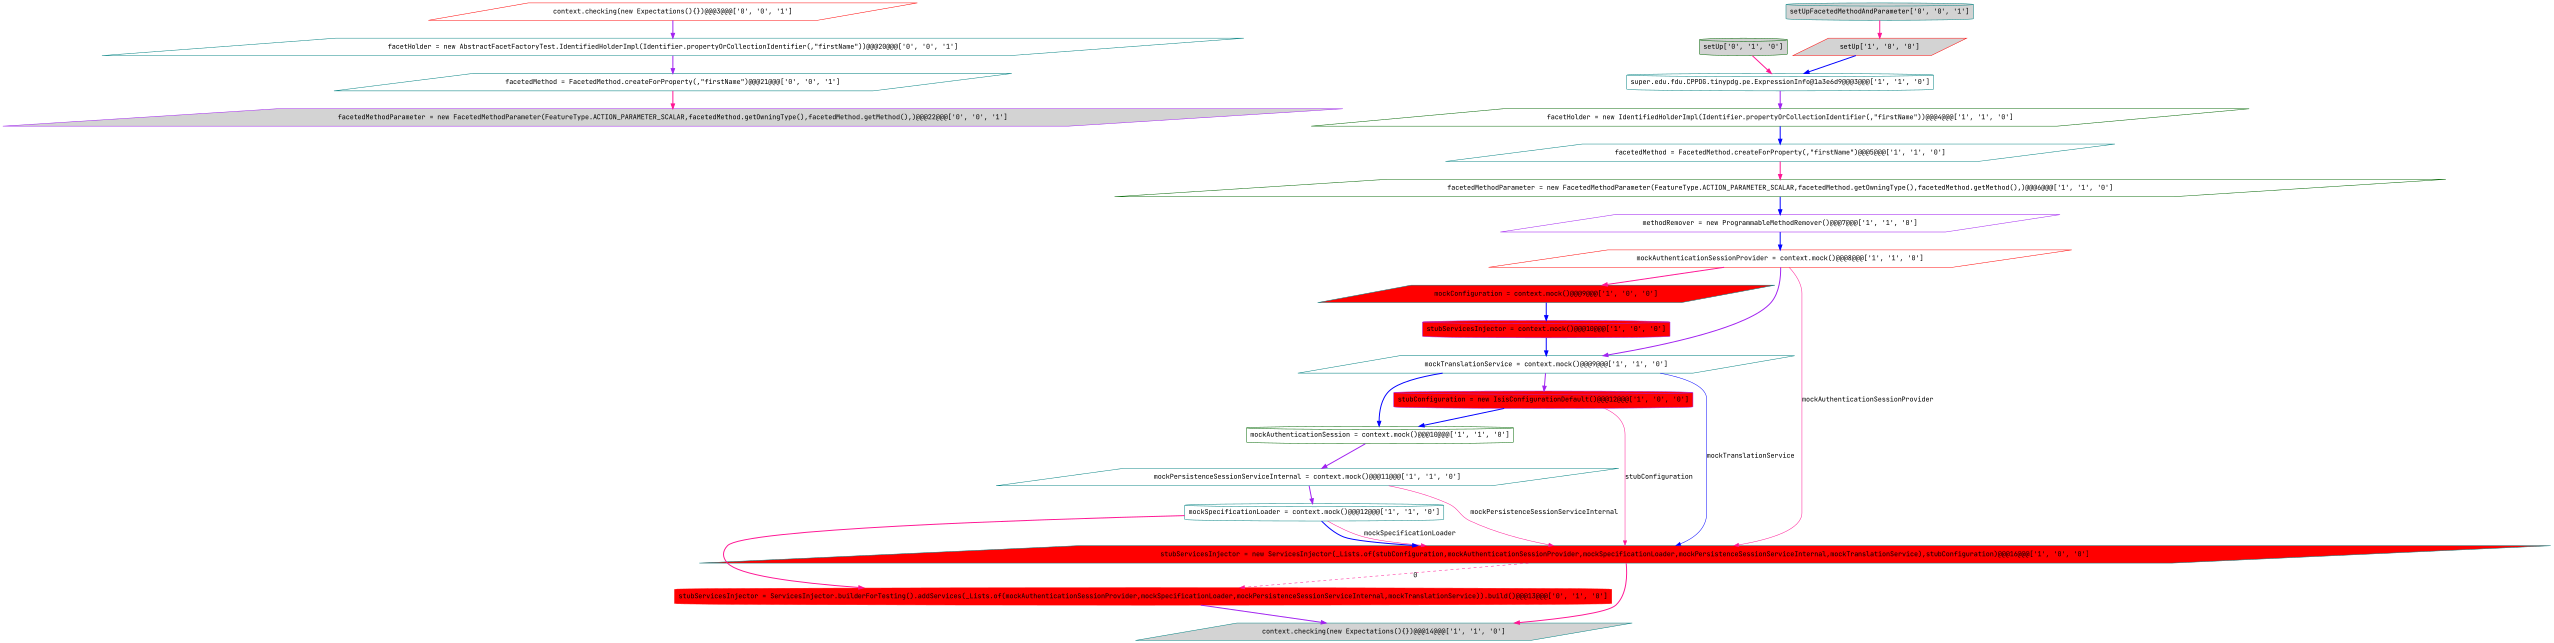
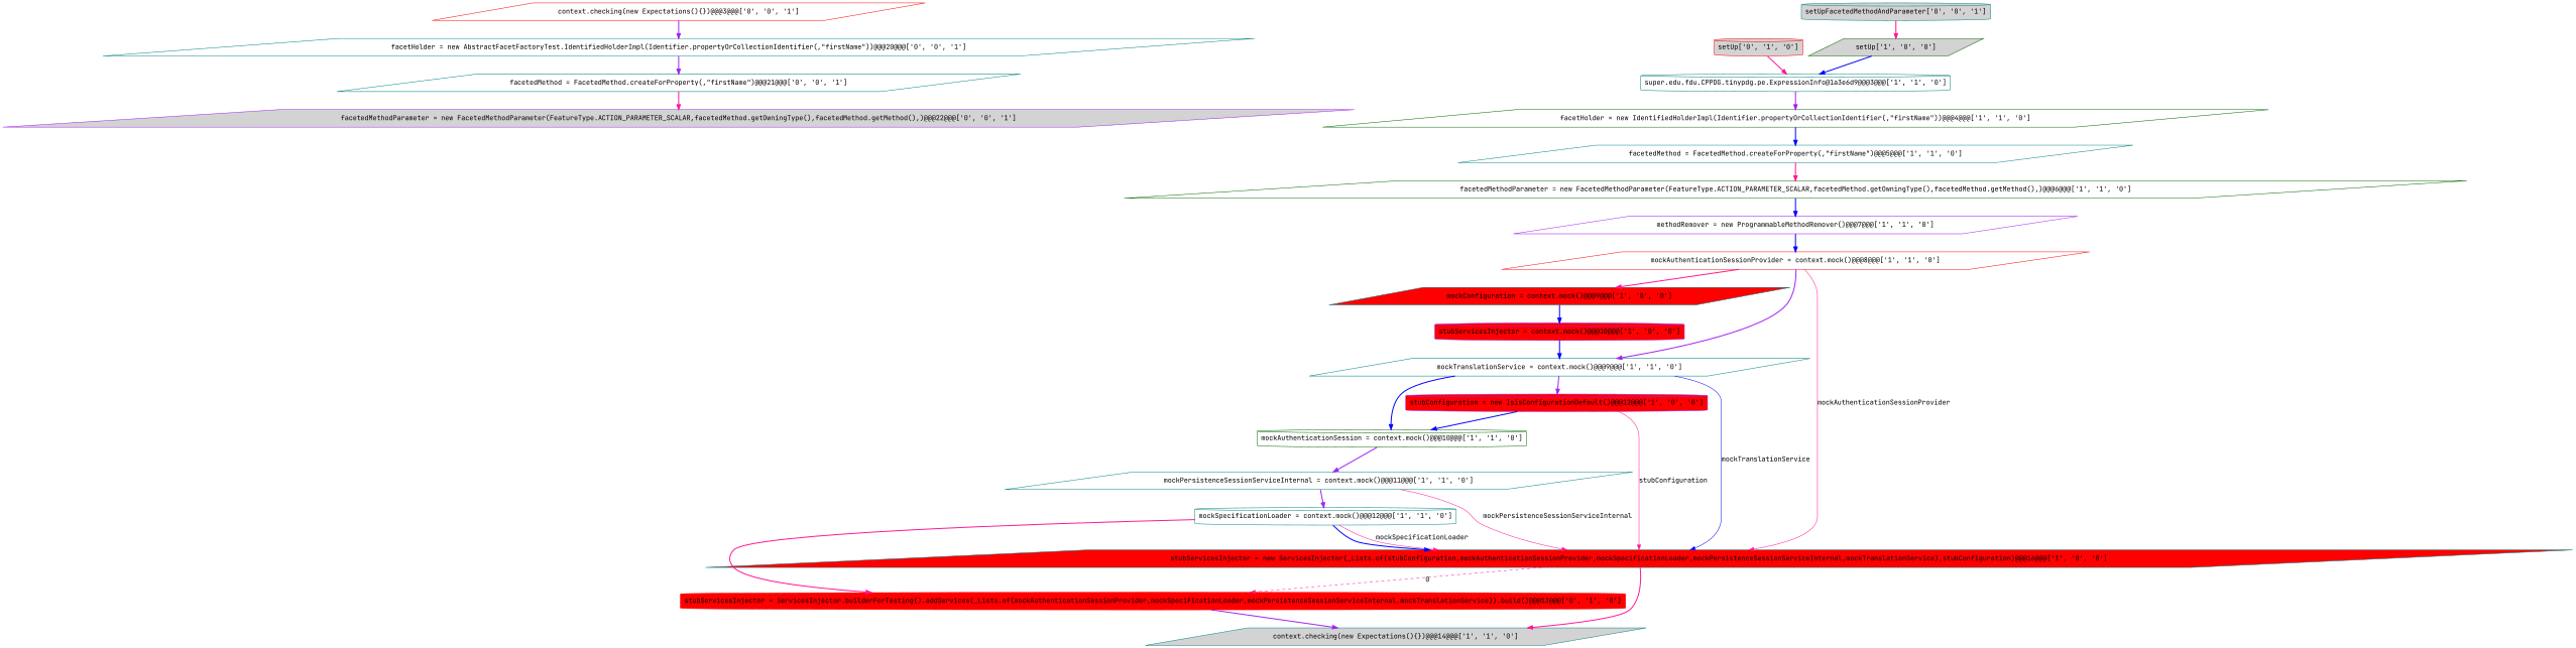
  digraph {
    fontname="JetBrains Mono"
    node [color=teal fillcolor=white fontname="JetBrains Mono" shape=parallelogram style=filled]
    edge [color=deeppink fontname="JetBrains Mono" style=bold]
    n1 [color=purple fillcolor=lightgray label="facetedMethodParameter = new FacetedMethodParameter(FeatureType.ACTION_PARAMETER_SCALAR,facetedMethod.getOwningType(),facetedMethod.getMethod(),)@@@22@@@['0', '0', '1']"]
    n2 [fillcolor=red label="mockConfiguration = context.mock()@@@9@@@['1', '0', '0']"]
    n3 [color=purple fillcolor=red label="stubServicesInjector = context.mock()@@@10@@@['1', '0', '0']" shape=cylinder]
    n4 [label="mockTranslationService = context.mock()@@@9@@@['1', '1', '0']"]
    n5 [label="mockSpecificationLoader = context.mock()@@@12@@@['1', '1', '0']" shape=cylinder]
    n6 [fillcolor=red label="stubServicesInjector = new ServicesInjector(_Lists.of(stubConfiguration,mockAuthenticationSessionProvider,mockSpecificationLoader,mockPersistenceSessionServiceInternal,mockTranslationService),stubConfiguration)@@@16@@@['1', '0', '0']"]
    n7 [color=red fillcolor=red label="stubServicesInjector = ServicesInjector.builderForTesting().addServices(_Lists.of(mockAuthenticationSessionProvider,mockSpecificationLoader,mockPersistenceSessionServiceInternal,mockTranslationService)).build()@@@13@@@['0', '1', '0']" shape=cylinder]
    n8 [fillcolor=lightgray label="context.checking(new Expectations(){})@@@14@@@['1', '1', '0']"]
    n9 [label="super.edu.fdu.CPPDG.tinypdg.pe.ExpressionInfo@1a3e6d9@@@3@@@['1', '1', '0']" shape=cylinder]
    n10 [color=darkgreen label="facetHolder = new IdentifiedHolderImpl(Identifier.propertyOrCollectionIdentifier(,\"firstName\"))@@@4@@@['1', '1', '0']"]
    n11 [label="facetedMethod = FacetedMethod.createForProperty(,\"firstName\")@@@5@@@['1', '1', '0']"]
-   n12 [color=darkgreen fillcolor=lightgray label="setUp['0', '1', '0']" shape=cylinder]
+   n12 [color=red fillcolor=lightgray label="setUp['0', '1', '0']" shape=cylinder]
    n13 [color=purple fillcolor=red label="stubConfiguration = new IsisConfigurationDefault()@@@12@@@['1', '0', '0']" shape=cylinder]
    n14 [color=darkgreen label="mockAuthenticationSession = context.mock()@@@10@@@['1', '1', '0']" shape=cylinder]
-   n15 [color=red fillcolor=lightgray label="setUp['1', '0', '0']"]
+   n15 [color=darkgreen fillcolor=lightgray label="setUp['1', '0', '0']"]
    n16 [label="mockPersistenceSessionServiceInternal = context.mock()@@@11@@@['1', '1', '0']"]
    n17 [fillcolor=lightgray label="setUpFacetedMethodAndParameter['0', '0', '1']" shape=cylinder]
    n18 [color=red label="context.checking(new Expectations(){})@@@3@@@['0', '0', '1']"]
    n19 [label="facetHolder = new AbstractFacetFactoryTest.IdentifiedHolderImpl(Identifier.propertyOrCollectionIdentifier(,\"firstName\"))@@@20@@@['0', '0', '1']"]
    n20 [label="facetedMethod = FacetedMethod.createForProperty(,\"firstName\")@@@21@@@['0', '0', '1']"]
    n21 [color=darkgreen label="facetedMethodParameter = new FacetedMethodParameter(FeatureType.ACTION_PARAMETER_SCALAR,facetedMethod.getOwningType(),facetedMethod.getMethod(),)@@@6@@@['1', '1', '0']"]
    n22 [color=purple label="methodRemover = new ProgrammableMethodRemover()@@@7@@@['1', '1', '0']"]
    n23 [color=red label="mockAuthenticationSessionProvider = context.mock()@@@8@@@['1', '1', '0']"]
    n2 -> n3 [color=blue]
    n3 -> n4 [color=blue]
    n4 -> n6 [color=blue label=mockTranslationService style=solid]
    n4 -> n13 [color=purple]
    n4 -> n14 [color=blue]
    n5 -> n6 [label=mockSpecificationLoader style=solid]
    n5 -> n6 [color=blue]
    n5 -> n7
    n6 -> n7 [label=0 style=dashed]
    n6 -> n8
    n7 -> n8 [color=purple]
    n9 -> n10 [color=purple]
    n10 -> n11 [color=blue]
    n11 -> n21
    n12 -> n9
    n13 -> n6 [label=stubConfiguration style=solid]
    n13 -> n14 [color=blue]
    n14 -> n16 [color=purple]
    n15 -> n9 [color=blue]
    n16 -> n5 [color=purple]
    n16 -> n6 [label=mockPersistenceSessionServiceInternal style=solid]
    n17 -> n15
    n18 -> n19 [color=purple]
    n19 -> n20 [color=purple]
    n20 -> n1
    n21 -> n22 [color=blue]
    n22 -> n23 [color=blue]
    n23 -> n2
    n23 -> n4 [color=purple]
    n23 -> n6 [label=mockAuthenticationSessionProvider style=solid]
  }
